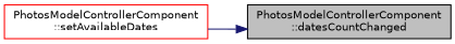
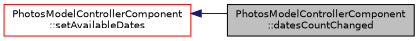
  digraph {
    rankdir=RL
    node [fontname=Helvetica fontsize=10 shape=record style=filled]
    n1 [color=black fillcolor=grey75 fontcolor=black height=0.2 label="PhotosModelControllerComponent\l::datesCountChanged" width=0.4]
    n2 [color=red fillcolor=white height=0.2 label="PhotosModelControllerComponent\l::setAvailableDates" width=0.4]
-   n1 -> n2 [color=midnightblue dir=back fontname=Helvetica fontsize=10 labelfontname=Helvetica labelfontsize=10 style=solid]
+   n2 -> n1 [color=midnightblue dir=back fontname=Helvetica fontsize=10 labelfontname=Helvetica labelfontsize=10 style=solid]
  }
